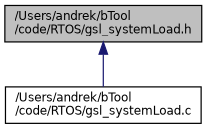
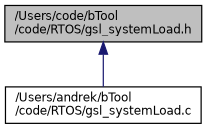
  digraph {
    node [color=black fontname=Helvetica fontsize=10 shape=record style=filled]
-   n1 [fillcolor=grey75 fontcolor=black height=0.2 label="/Users/andrek/bTool\l/code/RTOS/gsl_systemLoad.h" width=0.4]
+   n1 [fillcolor=grey75 fontcolor=black height=0.2 label="/Users/code/bTool\l/code/RTOS/gsl_systemLoad.h" width=0.4]
    n2 [fillcolor=white height=0.2 label="/Users/andrek/bTool\l/code/RTOS/gsl_systemLoad.c" width=0.4]
    n1 -> n2 [color=midnightblue dir=back fontname=Helvetica fontsize=10 labelfontname=Helvetica labelfontsize=10 style=solid]
  }
